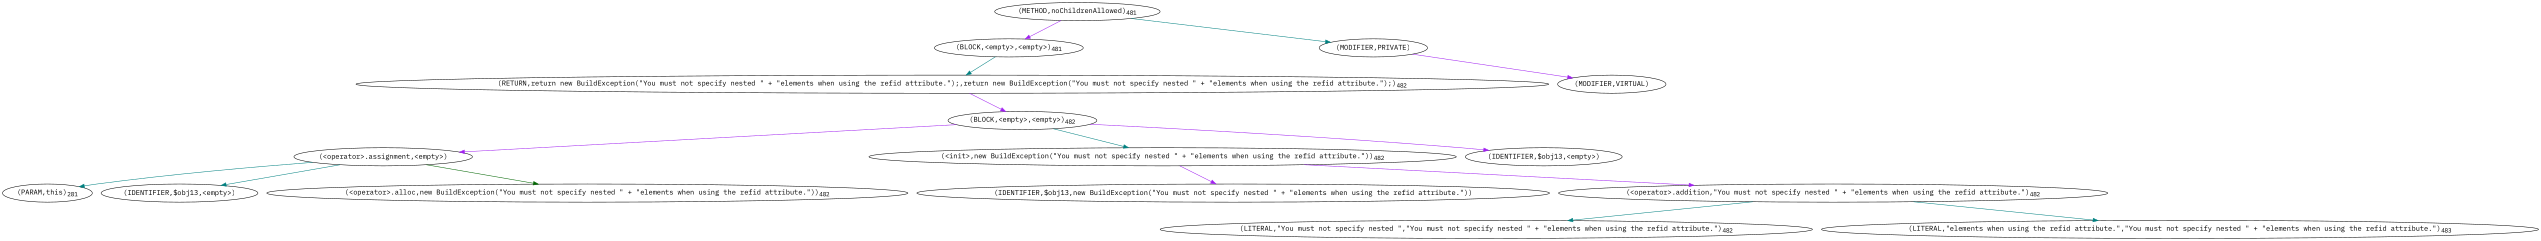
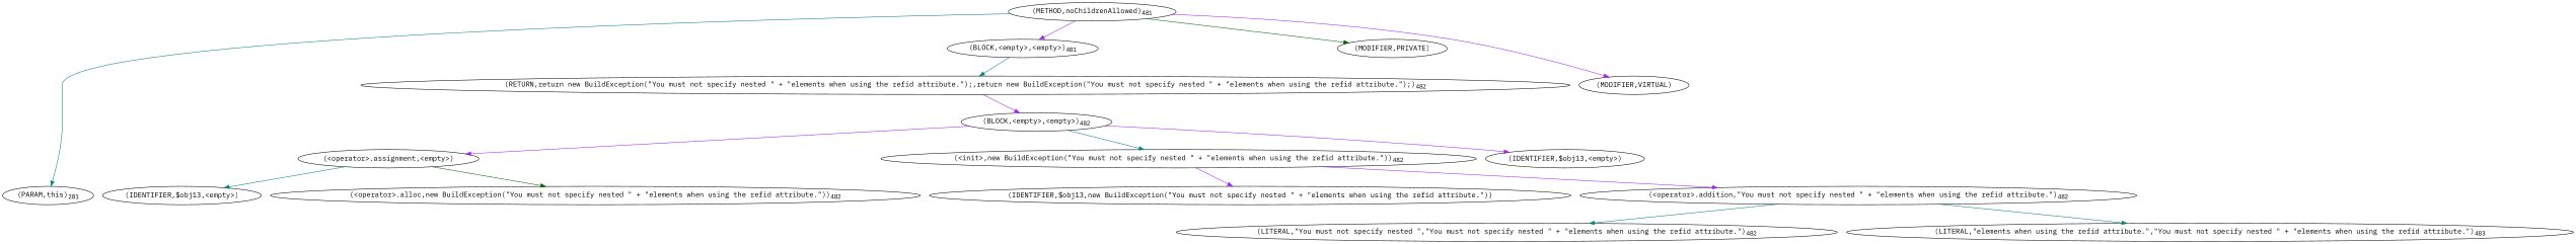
  digraph {
    fontname="IBM Plex Mono"
    node [fontname="IBM Plex Mono"]
    edge [color=purple fontname="IBM Plex Mono"]
    n1 [label=<(METHOD,noChildrenAllowed)<SUB>481</SUB>>]
    n2 [label=<(PARAM,this)<SUB>281</SUB>>]
    n3 [label=<(BLOCK,&lt;empty&gt;,&lt;empty&gt;)<SUB>481</SUB>>]
    n4 [label=<(MODIFIER,PRIVATE)>]
    n5 [label=<(MODIFIER,VIRTUAL)>]
    n6 [label=<(RETURN,return new BuildException(&quot;You must not specify nested &quot; + &quot;elements when using the refid attribute.&quot;);,return new BuildException(&quot;You must not specify nested &quot; + &quot;elements when using the refid attribute.&quot;);)<SUB>482</SUB>>]
    n7 [label=<(BLOCK,&lt;empty&gt;,&lt;empty&gt;)<SUB>482</SUB>>]
    n8 [label=<(&lt;operator&gt;.assignment,&lt;empty&gt;)>]
    n9 [label=<(&lt;init&gt;,new BuildException(&quot;You must not specify nested &quot; + &quot;elements when using the refid attribute.&quot;))<SUB>482</SUB>>]
    n10 [label=<(IDENTIFIER,$obj13,&lt;empty&gt;)>]
    n11 [label=<(IDENTIFIER,$obj13,&lt;empty&gt;)>]
    n12 [label=<(&lt;operator&gt;.alloc,new BuildException(&quot;You must not specify nested &quot; + &quot;elements when using the refid attribute.&quot;))<SUB>482</SUB>>]
    n13 [label=<(IDENTIFIER,$obj13,new BuildException(&quot;You must not specify nested &quot; + &quot;elements when using the refid attribute.&quot;))>]
    n14 [label=<(&lt;operator&gt;.addition,&quot;You must not specify nested &quot; + &quot;elements when using the refid attribute.&quot;)<SUB>482</SUB>>]
    n15 [label=<(LITERAL,&quot;You must not specify nested &quot;,&quot;You must not specify nested &quot; + &quot;elements when using the refid attribute.&quot;)<SUB>482</SUB>>]
    n16 [label=<(LITERAL,&quot;elements when using the refid attribute.&quot;,&quot;You must not specify nested &quot; + &quot;elements when using the refid attribute.&quot;)<SUB>483</SUB>>]
-   n8 -> n2 [color=teal]
+   n1 -> n2 [color=teal]
    n1 -> n3
-   n1 -> n4 [color=teal]
-   n4 -> n5
+   n1 -> n4 [color=darkgreen]
+   n1 -> n5
    n3 -> n6 [color=teal]
    n6 -> n7
    n7 -> n8
    n7 -> n9 [color=teal]
    n7 -> n10
    n8 -> n11 [color=teal]
    n8 -> n12 [color=darkgreen]
    n9 -> n13
    n9 -> n14
    n14 -> n15 [color=teal]
    n14 -> n16 [color=teal]
  }
